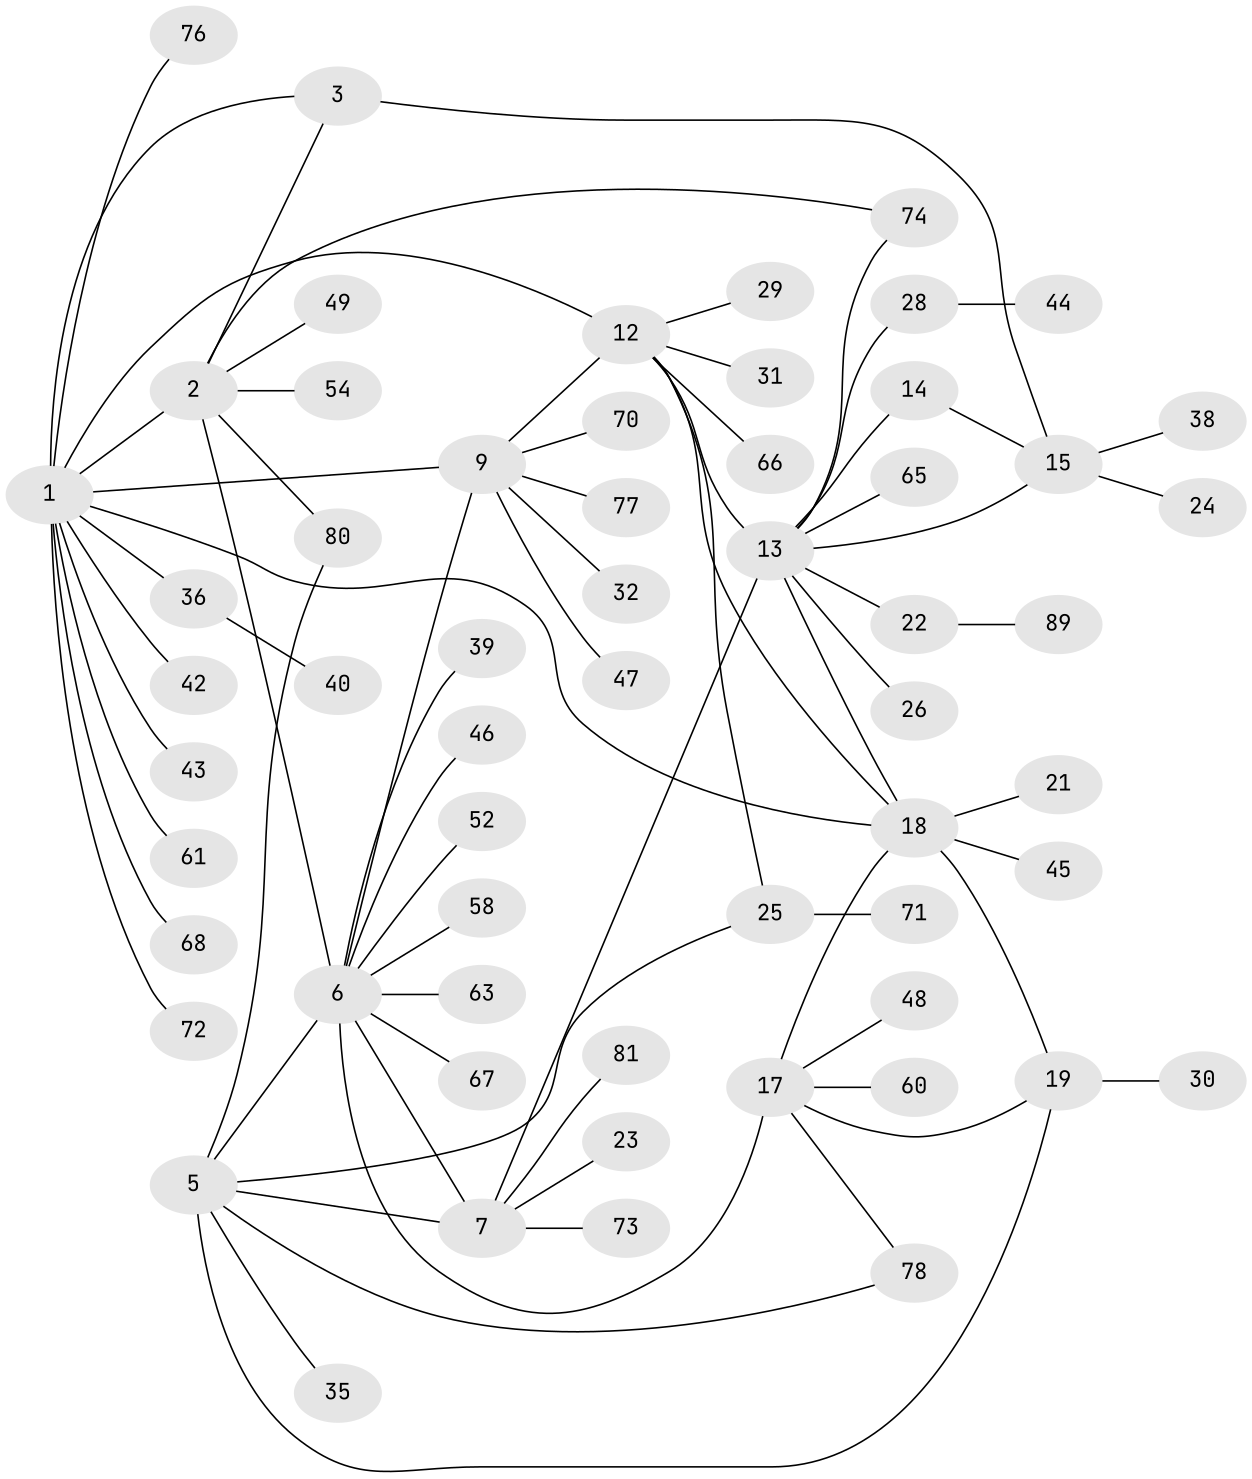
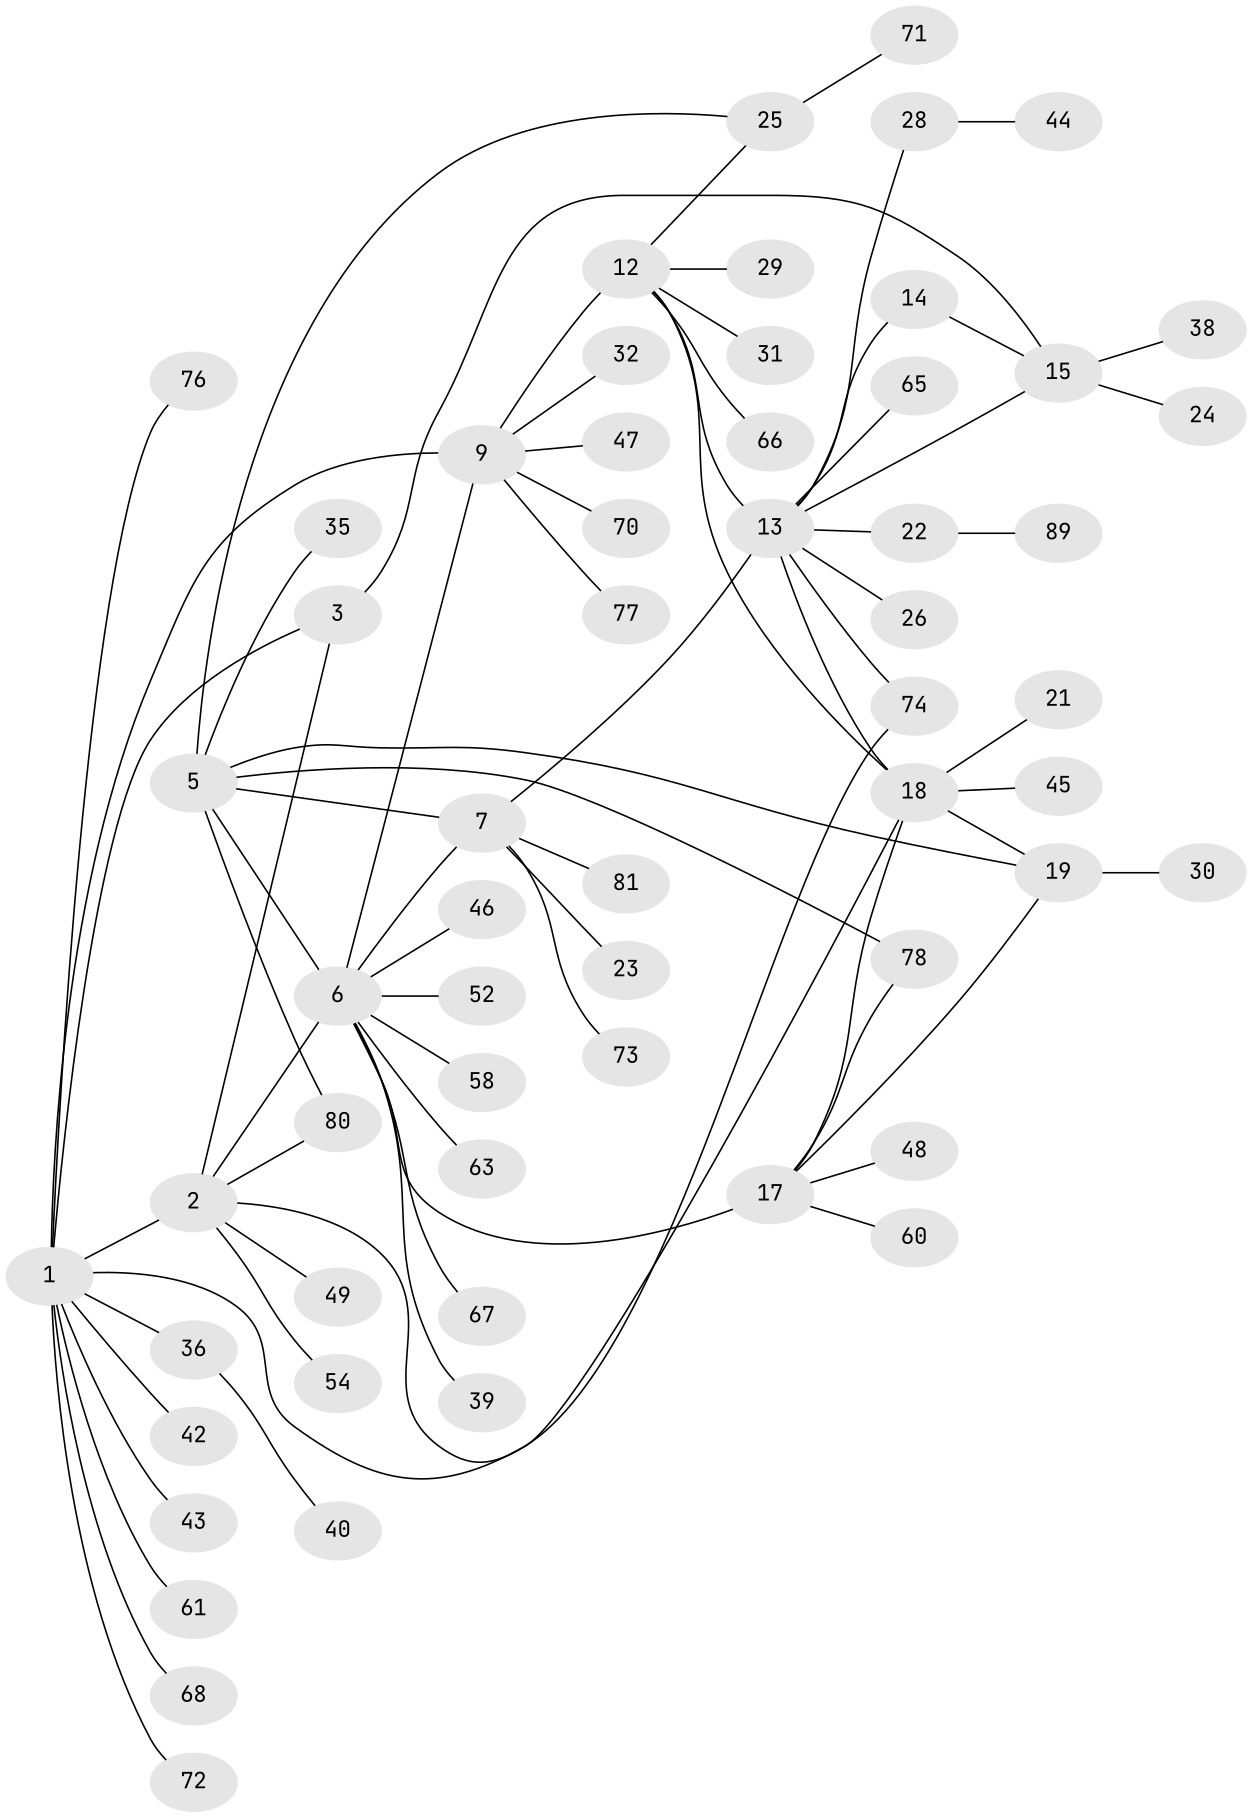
  graph {
    fontname="JetBrains Mono"
    rankdir=LR
    node [color=gray90 fontname="JetBrains Mono" style=filled]
    edge [fontname="JetBrains Mono"]
    1 [super="+11"]
    2 [super="+4"]
    3 [super="+56"]
    9 [super="+10"]
    12 [super="+75"]
    18 [super="+20"]
    36
    42
    43
    61
    68
    72
    76
    6 [super="+8"]
    49
    54 [super="+69"]
    74
    80
    15 [super="+41"]
    32
    47
    70
    77
    25 [super="+79"]
    13 [super="+16"]
    29 [super="+34"]
    31
    66
    19 [super="+55"]
    21
    45
    40
    7
    17 [super="+27"]
    39
    46
    52
    58 [super="+82"]
    63
    67
    24
    38 [super="+50"]
    5 [super="+57"]
    35 [super="+62"]
    78
    23 [super="+37"]
    73 [super="+83"]
    81
    30 [super="+51"]
    71
    48
    60
    14 [super="+33"]
    22
    26
    28
    65
    n58 [label=89]
    44 [super="+53"]
    1 -- 2 [weight=2]
    1 -- 3
    1 -- 9 [weight=2]
-   1 -- 12
    1 -- 18
    1 -- 36
    1 -- 42
    1 -- 43
    1 -- 61
    1 -- 68
    1 -- 72
    1 -- 76
    2 -- 3 [weight=2]
    2 -- 6
    2 -- 49
    2 -- 54
    2 -- 74
    2 -- 80
    3 -- 15
    9 -- 12 [weight=2]
    9 -- 32
    9 -- 47
    9 -- 70
    9 -- 77
    12 -- 18
    12 -- 25
    12 -- 13
    12 -- 29
    12 -- 31
    12 -- 66
    18 -- 19 [weight=2]
    18 -- 21
    18 -- 45
    36 -- 40
    6 -- 9
    6 -- 7 [weight=2]
    6 -- 17
    6 -- 39
    6 -- 46
    6 -- 52
    6 -- 58
    6 -- 63
    6 -- 67
    15 -- 24
    15 -- 38
    25 -- 71
    13 -- 18
    13 -- 74
    13 -- 15 [weight=2]
    13 -- 14 [weight=2]
    13 -- 22
    13 -- 26
    13 -- 28
    13 -- 65
    19 -- 30
    7 -- 13
    7 -- 23
    7 -- 73
    7 -- 81
    17 -- 18 [weight=2]
    17 -- 19
    17 -- 78
    17 -- 48
    17 -- 60
    5 -- 6 [weight=2]
    5 -- 80
    5 -- 25
    5 -- 19
    5 -- 7
    5 -- 35
    5 -- 78
    14 -- 15
    22 -- n58
    28 -- 44
  }
